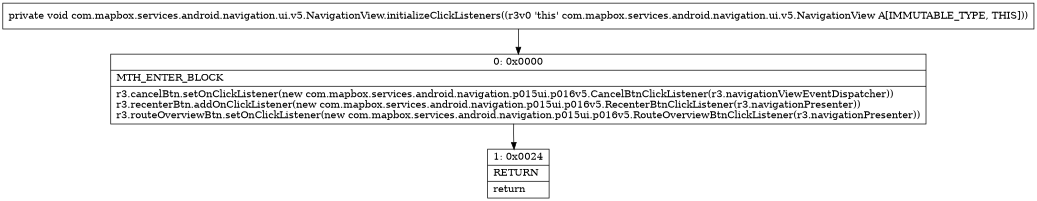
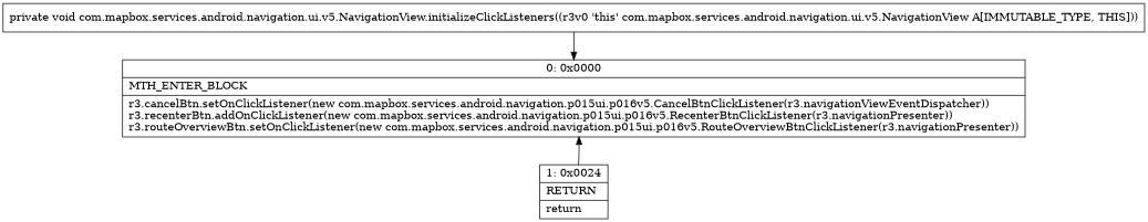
  digraph {
    node [shape=record]
    n1 [label="{0\:\ 0x0000|MTH_ENTER_BLOCK\l|r3.cancelBtn.setOnClickListener(new com.mapbox.services.android.navigation.p015ui.p016v5.CancelBtnClickListener(r3.navigationViewEventDispatcher))\lr3.recenterBtn.addOnClickListener(new com.mapbox.services.android.navigation.p015ui.p016v5.RecenterBtnClickListener(r3.navigationPresenter))\lr3.routeOverviewBtn.setOnClickListener(new com.mapbox.services.android.navigation.p015ui.p016v5.RouteOverviewBtnClickListener(r3.navigationPresenter))\l}"]
    n2 [label="{1\:\ 0x0024|RETURN\l|return\l}"]
    n3 [label="{private void com.mapbox.services.android.navigation.ui.v5.NavigationView.initializeClickListeners((r3v0 'this' com.mapbox.services.android.navigation.ui.v5.NavigationView A[IMMUTABLE_TYPE, THIS])) }"]
-   n1 -> n2
+   n2 -> n1
    n3 -> n1
  }
